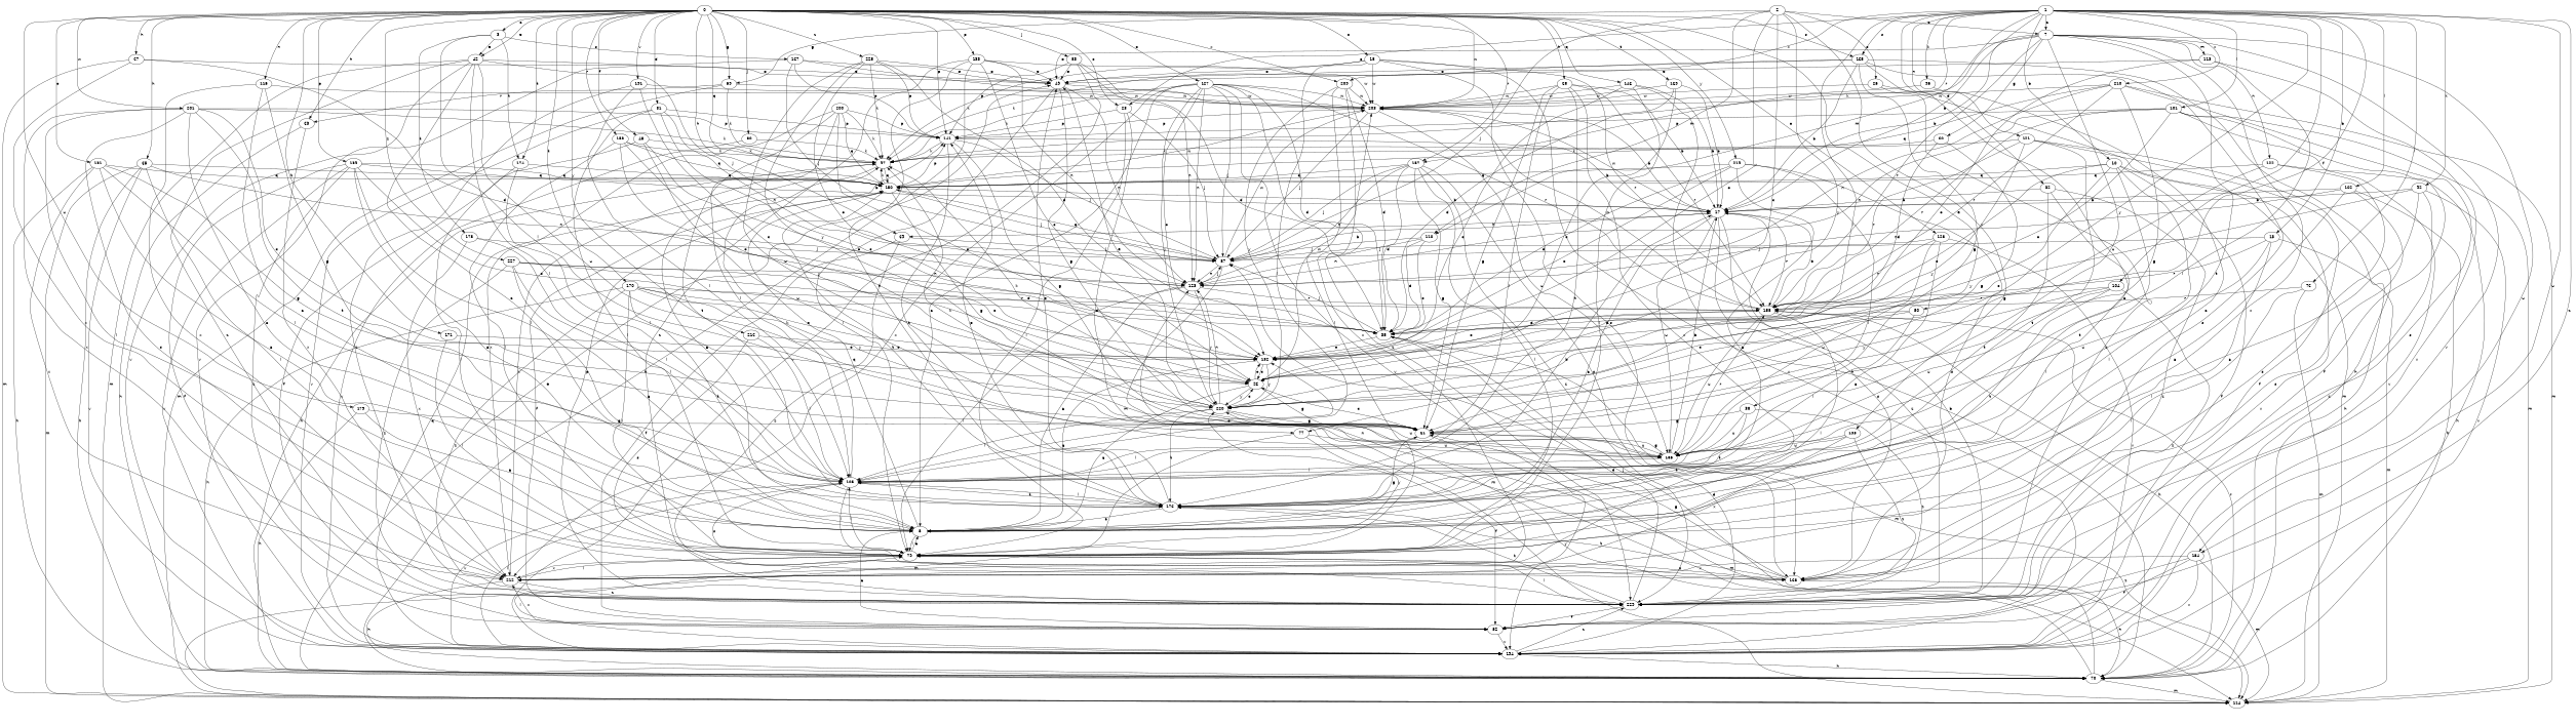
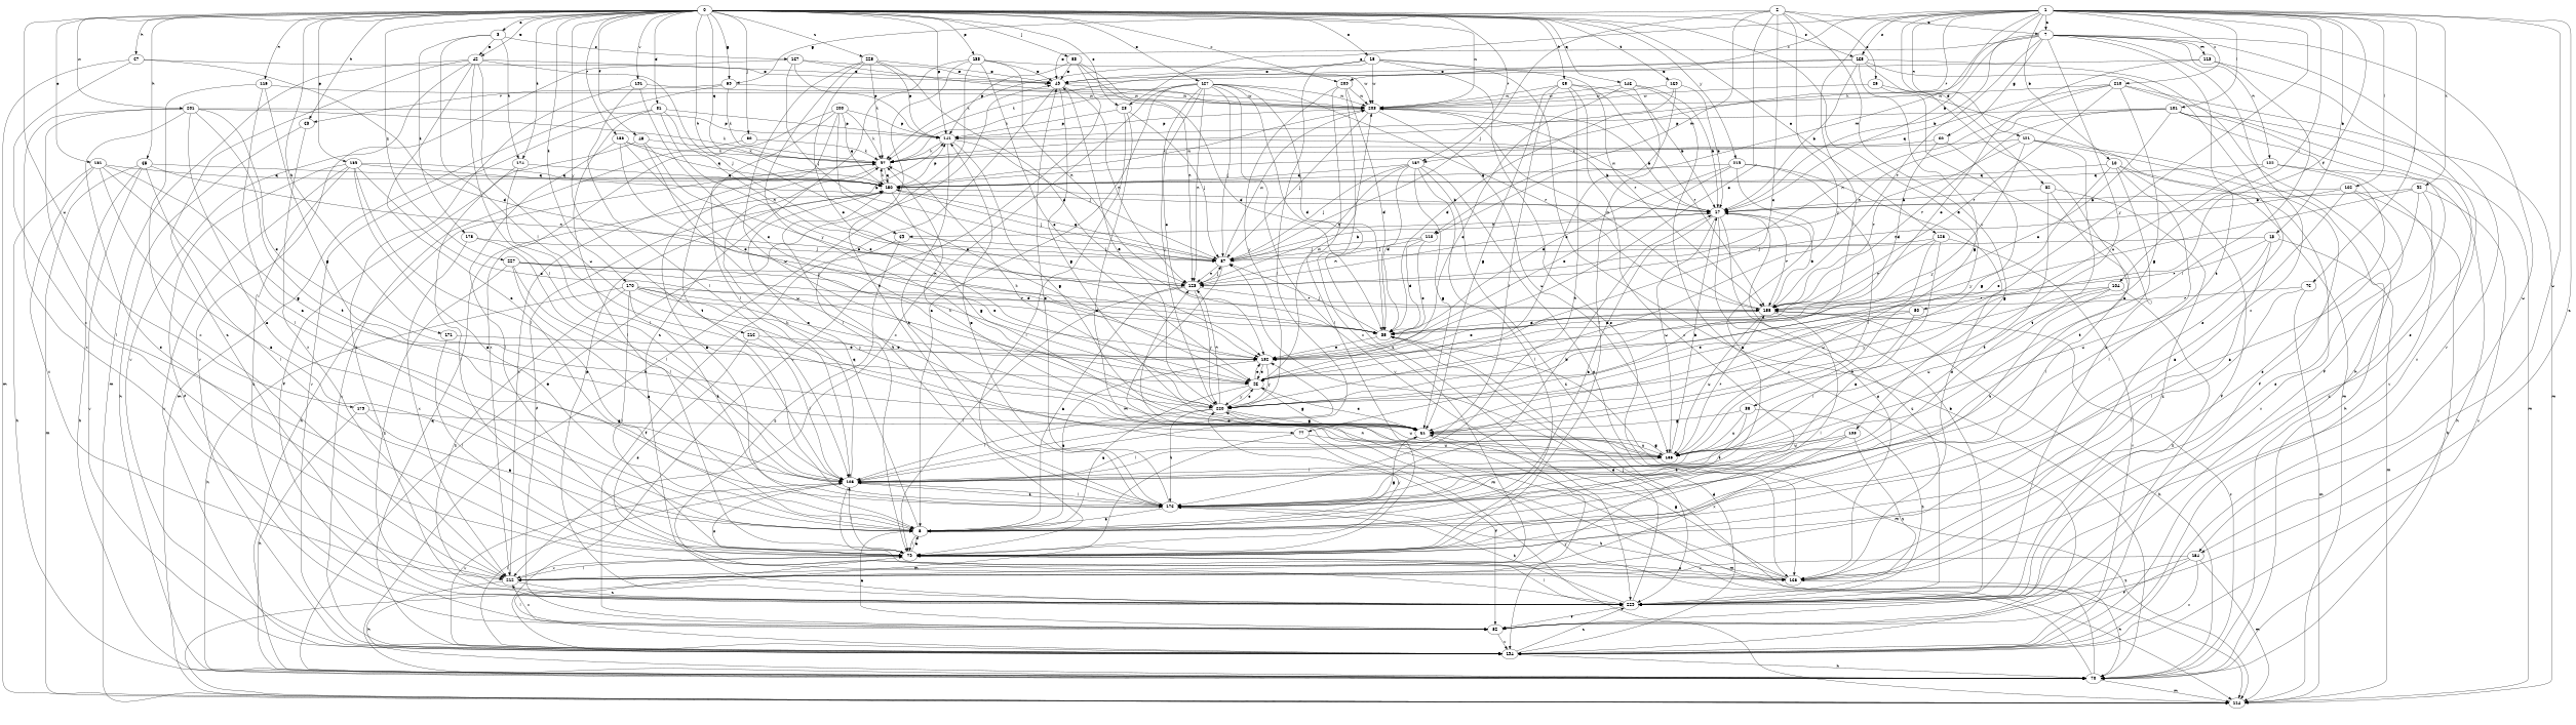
  strict digraph {
    fontname="DejaVu Sans"
    node [fontname="DejaVu Sans"]
    edge [fontname="DejaVu Sans"]
    0
    3
    18
    23
    31
    38
    42
    48
    59
    63
    65
    67
    68
    69
    80
    83
    115
    127
    128
    131
    133
    139
    141
    146
    150
    153
    157
    165
    169
    170
    171
    174
    179
    191
    201
    203
    209
    216
    219
    225
    227
    77
    167
    175
    n45 [label=49]
    97
    158
    168
    70
    105
    87
    79
    114
    26
    194
    123
    229
    176
    185
    61
    8
    132
    52
    212
    35
    17
    220
    200
    1
    7
    10
    13
    32
    50
    76
    92
-   95
    101
    102
    104
    110
    121
    184
    210
    60
    113
    122
    2
    25
    193
    0 -> 3 [label=a]
    0 -> 18 [label=c]
    0 -> 23 [label=c]
    0 -> 31 [label=d]
    0 -> 38 [label=e]
    0 -> 42 [label=e]
    0 -> 48 [label=f]
    0 -> 59 [label=g]
    0 -> 63 [label=h]
    0 -> 65 [label=h]
    0 -> 67 [label=h]
    0 -> 68 [label=h]
    0 -> 69 [label=h]
    0 -> 80 [label=j]
    0 -> 83 [label=j]
    0 -> 115 [label=n]
    0 -> 127 [label=o]
    0 -> 128 [label=o]
    0 -> 131 [label=o]
    0 -> 133 [label=p]
    0 -> 139 [label=p]
    0 -> 141 [label=p]
    0 -> 146 [label=q]
    0 -> 150 [label=q]
    0 -> 153 [label=r]
    0 -> 157 [label=r]
    0 -> 165 [label=s]
    0 -> 169 [label=t]
    0 -> 170 [label=t]
    0 -> 171 [label=t]
    0 -> 174 [label=t]
    0 -> 179 [label=u]
    0 -> 191 [label=v]
    0 -> 201 [label=w]
    0 -> 203 [label=w]
    0 -> 209 [label=x]
    0 -> 216 [label=y]
    0 -> 219 [label=y]
    0 -> 225 [label=z]
    0 -> 227 [label=z]
    3 -> 42 [label=e]
    3 -> 174 [label=t]
    3 -> 77 [label=i]
    3 -> 167 [label=s]
    3 -> 175 [label=t]
    18 -> 203 [label=w]
    18 -> n45 [label=e]
    18 -> 97 [label=k]
    18 -> 158 [label=r]
    18 -> 168 [label=s]
    18 -> 70 [label=h]
    18 -> 105 [label=l]
    23 -> 141 [label=p]
    23 -> 87 [label=j]
    23 -> 79 [label=i]
    23 -> 114 [label=m]
    31 -> 141 [label=p]
    31 -> 79 [label=i]
    31 -> 26 [label=c]
    31 -> 194 [label=v]
    31 -> 123 [label=n]
    38 -> 229 [label=z]
    38 -> 176 [label=t]
    38 -> 185 [label=u]
    38 -> 61 [label=g]
    42 -> n45 [label=e]
    42 -> 105 [label=l]
    42 -> 87 [label=j]
    42 -> 114 [label=m]
    42 -> 194 [label=v]
    42 -> 229 [label=z]
    42 -> 185 [label=u]
    42 -> 8 [label=a]
    48 -> 97 [label=k]
    48 -> 185 [label=u]
    48 -> 132 [label=o]
    48 -> 52 [label=f]
    59 -> 63 [label=r]
    59 -> 203 [label=w]
    59 -> 97 [label=k]
    59 -> 114 [label=m]
    63 -> 70 [label=h]
    63 -> 212 [label=x]
    65 -> 150 [label=q]
    65 -> 70 [label=h]
    65 -> 79 [label=i]
    65 -> 114 [label=m]
    65 -> 194 [label=v]
    65 -> 123 [label=n]
    67 -> n45 [label=e]
    67 -> 114 [label=m]
    67 -> 212 [label=x]
    67 -> 35 [label=d]
    68 -> 203 [label=w]
    68 -> 158 [label=r]
    68 -> 105 [label=l]
    68 -> 176 [label=t]
    68 -> 61 [label=g]
    68 -> 212 [label=x]
    68 -> 17 [label=b]
    69 -> 87 [label=j]
    69 -> 229 [label=z]
    69 -> 52 [label=f]
    80 -> 97 [label=k]
    80 -> 194 [label=v]
    83 -> 141 [label=p]
    83 -> n45 [label=e]
    83 -> 194 [label=v]
    83 -> 123 [label=n]
    83 -> 35 [label=d]
    115 -> 203 [label=w]
    115 -> 61 [label=g]
    115 -> 8 [label=a]
    115 -> 212 [label=x]
    127 -> 203 [label=w]
    127 -> 97 [label=k]
    127 -> 158 [label=r]
    127 -> 87 [label=j]
    127 -> 194 [label=v]
    127 -> 123 [label=n]
    127 -> 229 [label=z]
    127 -> 8 [label=a]
    127 -> 132 [label=o]
    127 -> 212 [label=x]
    127 -> 35 [label=d]
    127 -> 220 [label=y]
    128 -> 158 [label=r]
    128 -> 87 [label=j]
    128 -> 194 [label=v]
    128 -> 185 [label=u]
    128 -> 8 [label=a]
    131 -> 150 [label=q]
    131 -> 70 [label=h]
    131 -> 105 [label=l]
    131 -> 61 [label=g]
    131 -> 8 [label=a]
    131 -> 212 [label=x]
    133 -> 203 [label=w]
    133 -> n45 [label=e]
    133 -> 70 [label=h]
    133 -> 26 [label=c]
    133 -> 123 [label=n]
    133 -> 229 [label=z]
    133 -> 176 [label=t]
    139 -> 150 [label=q]
    139 -> 105 [label=l]
    139 -> 26 [label=c]
    139 -> 194 [label=v]
    139 -> 229 [label=z]
    139 -> 8 [label=a]
    139 -> 52 [label=f]
    139 -> 17 [label=b]
    141 -> 97 [label=k]
    141 -> 87 [label=j]
    141 -> 176 [label=t]
    141 -> 61 [label=g]
    141 -> 17 [label=b]
    146 -> 203 [label=w]
    146 -> 79 [label=i]
    146 -> 26 [label=c]
    146 -> 194 [label=v]
    146 -> 17 [label=b]
    150 -> 141 [label=p]
    150 -> 203 [label=w]
    150 -> 97 [label=k]
    150 -> 87 [label=j]
    150 -> 176 [label=t]
    150 -> 61 [label=g]
    150 -> 52 [label=f]
    150 -> 17 [label=b]
    153 -> 150 [label=q]
    153 -> 97 [label=k]
    153 -> 79 [label=i]
    153 -> 132 [label=o]
    153 -> 220 [label=y]
    157 -> 150 [label=q]
    157 -> 168 [label=s]
    157 -> 87 [label=j]
    157 -> 79 [label=i]
    157 -> 123 [label=n]
    157 -> 229 [label=z]
    157 -> 61 [label=g]
    157 -> 35 [label=d]
    165 -> n45 [label=e]
    165 -> 97 [label=k]
    165 -> 168 [label=s]
    165 -> 70 [label=h]
    165 -> 61 [label=g]
    165 -> 8 [label=a]
    165 -> 17 [label=b]
    169 -> 203 [label=w]
    169 -> 26 [label=c]
    169 -> 35 [label=d]
    169 -> 17 [label=b]
    170 -> 158 [label=r]
    170 -> 70 [label=h]
    170 -> 79 [label=i]
    170 -> 229 [label=z]
    170 -> 176 [label=t]
    170 -> 132 [label=o]
    170 -> 35 [label=d]
    170 -> 220 [label=y]
    171 -> 79 [label=i]
    171 -> 132 [label=o]
    174 -> 150 [label=q]
    174 -> 105 [label=l]
    174 -> 79 [label=i]
    179 -> 70 [label=h]
    179 -> 61 [label=g]
    179 -> 8 [label=a]
    191 -> 203 [label=w]
    191 -> 105 [label=l]
    191 -> 26 [label=c]
    191 -> 229 [label=z]
    201 -> 141 [label=p]
    201 -> 97 [label=k]
    201 -> 168 [label=s]
    201 -> 79 [label=i]
    201 -> 26 [label=c]
    201 -> 176 [label=t]
    201 -> 8 [label=a]
    201 -> 212 [label=x]
    203 -> 141 [label=p]
    203 -> 87 [label=j]
    203 -> 185 [label=u]
    203 -> 17 [label=b]
    209 -> 203 [label=w]
    209 -> 79 [label=i]
    209 -> 212 [label=x]
    209 -> 35 [label=d]
    209 -> 220 [label=y]
    216 -> 168 [label=s]
    216 -> 105 [label=l]
    216 -> 132 [label=o]
    219 -> 150 [label=q]
    219 -> 168 [label=s]
    219 -> 105 [label=l]
    219 -> 8 [label=a]
    219 -> 132 [label=o]
    219 -> 35 [label=d]
    225 -> 141 [label=p]
    225 -> n45 [label=e]
    225 -> 97 [label=k]
    225 -> 185 [label=u]
    225 -> 132 [label=o]
    225 -> 35 [label=d]
    225 -> 220 [label=y]
    227 -> 105 [label=l]
    227 -> 123 [label=n]
    227 -> 229 [label=z]
    227 -> 8 [label=a]
    227 -> 132 [label=o]
    227 -> 35 [label=d]
    77 -> 114 [label=m]
    77 -> 185 [label=u]
    77 -> 52 [label=f]
    167 -> 141 [label=p]
    167 -> 203 [label=w]
    167 -> n45 [label=e]
    167 -> 87 [label=j]
    167 -> 194 [label=v]
    175 -> 105 [label=l]
    175 -> 87 [label=j]
    175 -> 212 [label=x]
    n45 -> 203 [label=w]
    n45 -> 79 [label=i]
    n45 -> 123 [label=n]
    n45 -> 61 [label=g]
    97 -> 150 [label=q]
    97 -> 70 [label=h]
    97 -> 8 [label=a]
    158 -> 203 [label=w]
    158 -> 70 [label=h]
    158 -> 79 [label=i]
    158 -> 185 [label=u]
    158 -> 132 [label=o]
    158 -> 35 [label=d]
    158 -> 17 [label=b]
    168 -> 70 [label=h]
    168 -> 123 [label=n]
    168 -> 176 [label=t]
    168 -> 61 [label=g]
    70 -> n45 [label=e]
    70 -> 158 [label=r]
    70 -> 87 [label=j]
    70 -> 114 [label=m]
    70 -> 220 [label=y]
    105 -> 97 [label=k]
    105 -> 168 [label=s]
    105 -> 79 [label=i]
    105 -> 194 [label=v]
    105 -> 176 [label=t]
    105 -> 132 [label=o]
    87 -> 150 [label=q]
    87 -> 203 [label=w]
    87 -> 114 [label=m]
    87 -> 123 [label=n]
    87 -> 17 [label=b]
    79 -> 168 [label=s]
    79 -> 105 [label=l]
    79 -> 8 [label=a]
    79 -> 212 [label=x]
    79 -> 220 [label=y]
    26 -> 203 [label=w]
    26 -> 61 [label=g]
    26 -> 8 [label=a]
    26 -> 132 [label=o]
    26 -> 220 [label=y]
    194 -> 150 [label=q]
    194 -> 70 [label=h]
    194 -> 105 [label=l]
    194 -> 79 [label=i]
    194 -> 229 [label=z]
    194 -> 35 [label=d]
    123 -> 158 [label=r]
    123 -> 87 [label=j]
    123 -> 79 [label=i]
    123 -> 8 [label=a]
    123 -> 220 [label=y]
    229 -> 141 [label=p]
    229 -> 79 [label=i]
    229 -> 176 [label=t]
    229 -> 52 [label=f]
    229 -> 35 [label=d]
    229 -> 17 [label=b]
    176 -> 141 [label=p]
    176 -> n45 [label=e]
    176 -> 105 [label=l]
    176 -> 8 [label=a]
    176 -> 17 [label=b]
    185 -> 97 [label=k]
    185 -> 158 [label=r]
    185 -> 105 [label=l]
    185 -> 61 [label=g]
    185 -> 17 [label=b]
    61 -> 105 [label=l]
    61 -> 114 [label=m]
    61 -> 26 [label=c]
    61 -> 185 [label=u]
    8 -> 150 [label=q]
    8 -> 79 [label=i]
    8 -> 61 [label=g]
    132 -> 26 [label=c]
    132 -> 8 [label=a]
    132 -> 220 [label=y]
    52 -> 194 [label=v]
    52 -> 8 [label=a]
    52 -> 212 [label=x]
    212 -> 97 [label=k]
    212 -> 70 [label=h]
    212 -> 79 [label=i]
    212 -> 229 [label=z]
    35 -> 87 [label=j]
    35 -> 114 [label=m]
    35 -> 132 [label=o]
    17 -> 69 [label=h]
    17 -> 203 [label=w]
    17 -> 158 [label=r]
    17 -> 168 [label=s]
    17 -> 229 [label=z]
    17 -> 185 [label=u]
    17 -> 8 [label=a]
    220 -> n45 [label=e]
    220 -> 97 [label=k]
    220 -> 105 [label=l]
    220 -> 26 [label=c]
    220 -> 123 [label=n]
    220 -> 176 [label=t]
    220 -> 185 [label=u]
    220 -> 61 [label=g]
    200 -> 141 [label=p]
    200 -> 150 [label=q]
    200 -> 97 [label=k]
    200 -> 105 [label=l]
    200 -> 26 [label=c]
    200 -> 176 [label=t]
    200 -> 212 [label=x]
    1 -> 23 [label=c]
    1 -> 157 [label=r]
    1 -> 165 [label=s]
    1 -> 209 [label=x]
    1 -> 77 [label=i]
    1 -> 229 [label=z]
    1 -> 17 [label=b]
    1 -> 220 [label=y]
    1 -> 7 [label=a]
    1 -> 10 [label=b]
    1 -> 13 [label=b]
    1 -> 32 [label=d]
    1 -> 50 [label=f]
    1 -> 76 [label=i]
    1 -> 92 [label=k]
-   1 -> 95 [label=k]
    1 -> 101 [label=l]
    1 -> 102 [label=l]
    1 -> 104 [label=l]
    1 -> 110 [label=m]
    1 -> 121 [label=n]
    1 -> 184 [label=u]
    1 -> 210 [label=x]
    7 -> n45 [label=e]
    7 -> 97 [label=k]
    7 -> 158 [label=r]
    7 -> 194 [label=v]
    7 -> 176 [label=t]
    7 -> 185 [label=u]
    7 -> 212 [label=x]
    7 -> 17 [label=b]
    7 -> 184 [label=u]
    7 -> 60 [label=g]
    7 -> 113 [label=m]
    7 -> 122 [label=n]
    10 -> 150 [label=q]
    10 -> 79 [label=i]
    10 -> 194 [label=v]
    10 -> 176 [label=t]
-   10 -> 132 [label=o]
    10 -> 52 [label=f]
    10 -> 220 [label=y]
    13 -> 158 [label=r]
    13 -> 87 [label=j]
    13 -> 79 [label=i]
    13 -> 114 [label=m]
    13 -> 185 [label=u]
    32 -> 79 [label=i]
    32 -> 229 [label=z]
    32 -> 176 [label=t]
    32 -> 17 [label=b]
    50 -> 105 [label=l]
    50 -> 26 [label=c]
    50 -> 35 [label=d]
    76 -> 158 [label=r]
    76 -> 79 [label=i]
    76 -> 114 [label=m]
    92 -> 26 [label=c]
    92 -> 194 [label=v]
    92 -> 229 [label=z]
    92 -> 8 [label=a]
    92 -> 17 [label=b]
-   95 -> 203 [label=w]
-   95 -> 8 [label=a]
    101 -> 141 [label=p]
    101 -> 158 [label=r]
    101 -> 114 [label=m]
    101 -> 194 [label=v]
    101 -> 123 [label=n]
    101 -> 132 [label=o]
    101 -> 52 [label=f]
    102 -> 168 [label=s]
    102 -> 70 [label=h]
    102 -> 123 [label=n]
    102 -> 8 [label=a]
    102 -> 17 [label=b]
    104 -> 158 [label=r]
    104 -> 229 [label=z]
    104 -> 176 [label=t]
    104 -> 185 [label=u]
    104 -> 220 [label=y]
    110 -> 87 [label=j]
    110 -> 123 [label=n]
    110 -> 132 [label=o]
    110 -> 35 [label=d]
    121 -> 97 [label=k]
    121 -> 158 [label=r]
    121 -> 70 [label=h]
    121 -> 176 [label=t]
    121 -> 52 [label=f]
    121 -> 220 [label=y]
    184 -> 114 [label=m]
    184 -> 194 [label=v]
    184 -> 229 [label=z]
    184 -> 52 [label=f]
    184 -> 212 [label=x]
    210 -> 150 [label=q]
    210 -> 203 [label=w]
    210 -> 158 [label=r]
    210 -> 168 [label=s]
    210 -> 114 [label=m]
    210 -> 123 [label=n]
    210 -> 61 [label=g]
    60 -> 97 [label=k]
    60 -> 61 [label=g]
    60 -> 35 [label=d]
    113 -> n45 [label=e]
    113 -> 105 [label=l]
    113 -> 194 [label=v]
    113 -> 132 [label=o]
    122 -> 150 [label=q]
    122 -> 168 [label=s]
    122 -> 70 [label=h]
    122 -> 61 [label=g]
    2 -> 59 [label=g]
    2 -> 87 [label=j]
    2 -> 26 [label=c]
    2 -> 132 [label=o]
    2 -> 220 [label=y]
    2 -> 7 [label=a]
    2 -> 110 [label=m]
    2 -> 25 [label=c]
    2 -> 193 [label=v]
    25 -> 203 [label=w]
    25 -> 114 [label=m]
    25 -> 229 [label=z]
    193 -> 229 [label=z]
    193 -> 176 [label=t]
    193 -> 185 [label=u]
    193 -> 212 [label=x]
  }
